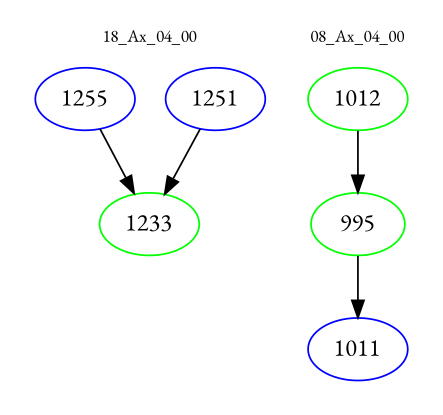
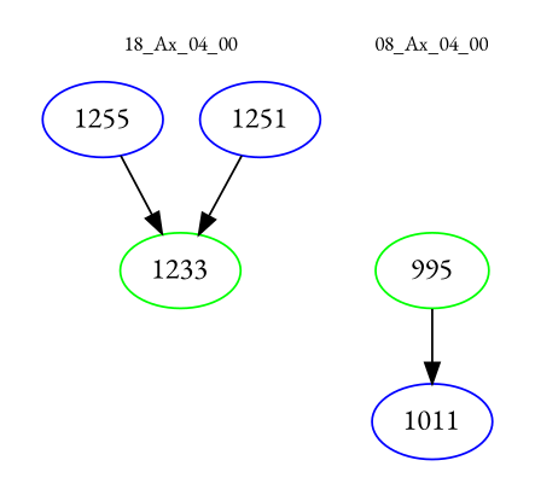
  digraph {
    fontname="EB Garamond"
    node [color=blue fontname="EB Garamond"]
    edge [color=black fontname="EB Garamond"]
    n1 [label=1251]
    n2 [color=green label=1233]
    n3 [label=1255]
-   n4 [color=green label=1012]
    n5 [color=green label=995]
    n6 [label=1011]
    subgraph cluster_1 {
      color=white
      fontsize=10
      label="18_Ax_04_00"
      n1
      n2
      n3
    }
    subgraph cluster_2 {
      color=white
      fontsize=10
      label="08_Ax_04_00"
-     n4
      n5
      n6
    }
    n1 -> n2
    n3 -> n2
-   n4 -> n5
    n5 -> n6
  }
